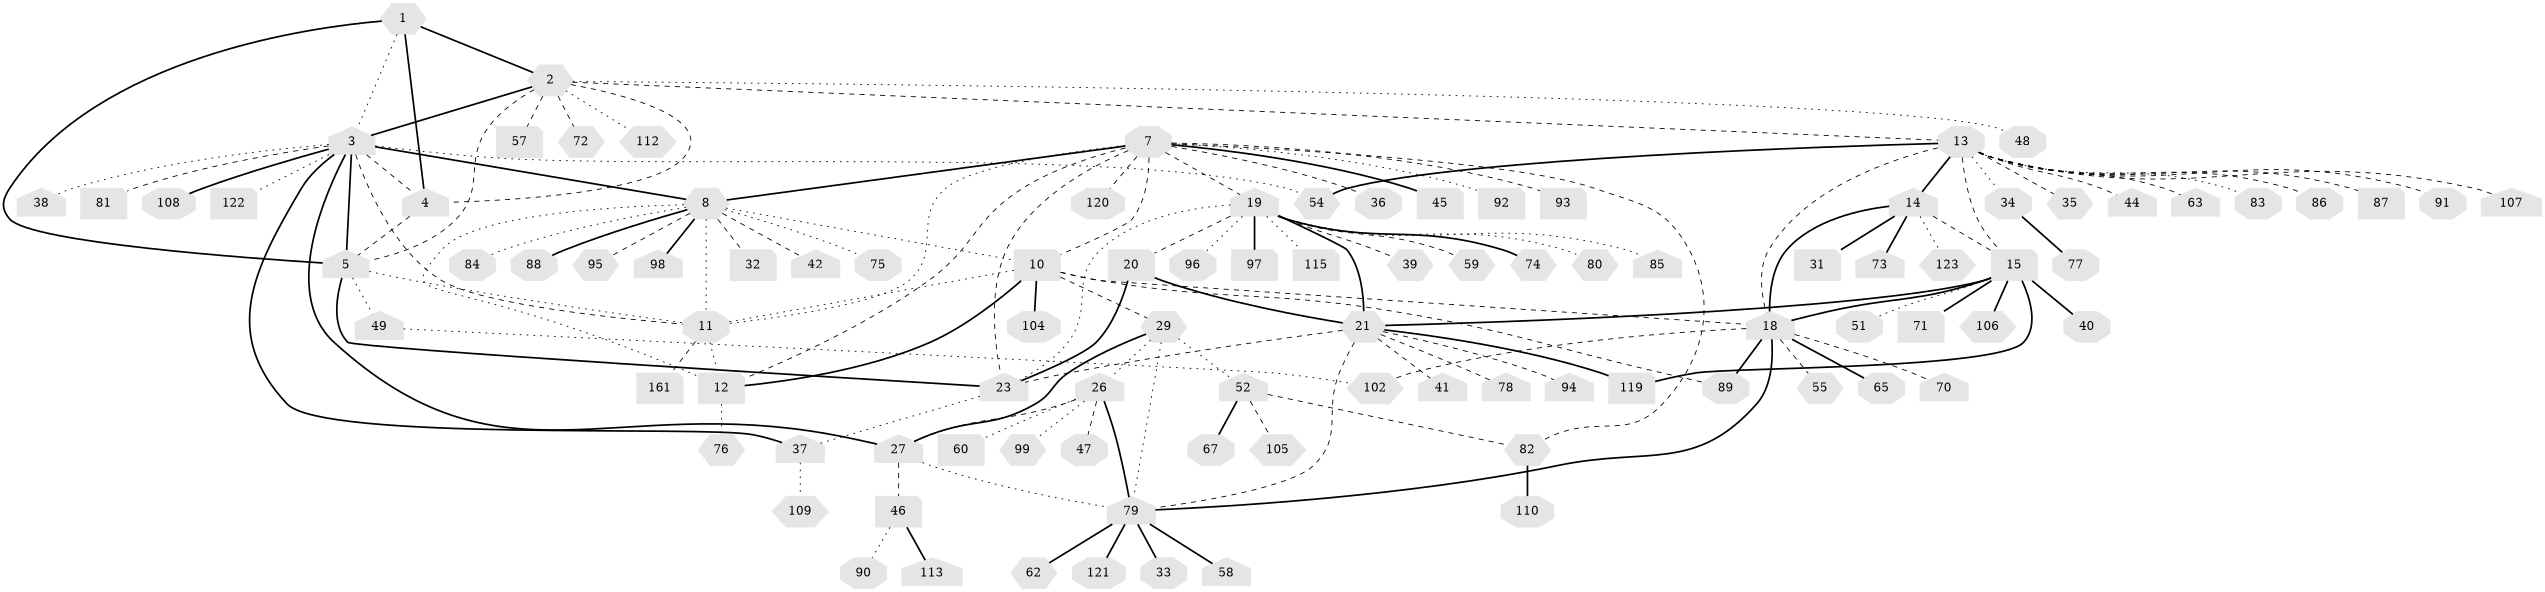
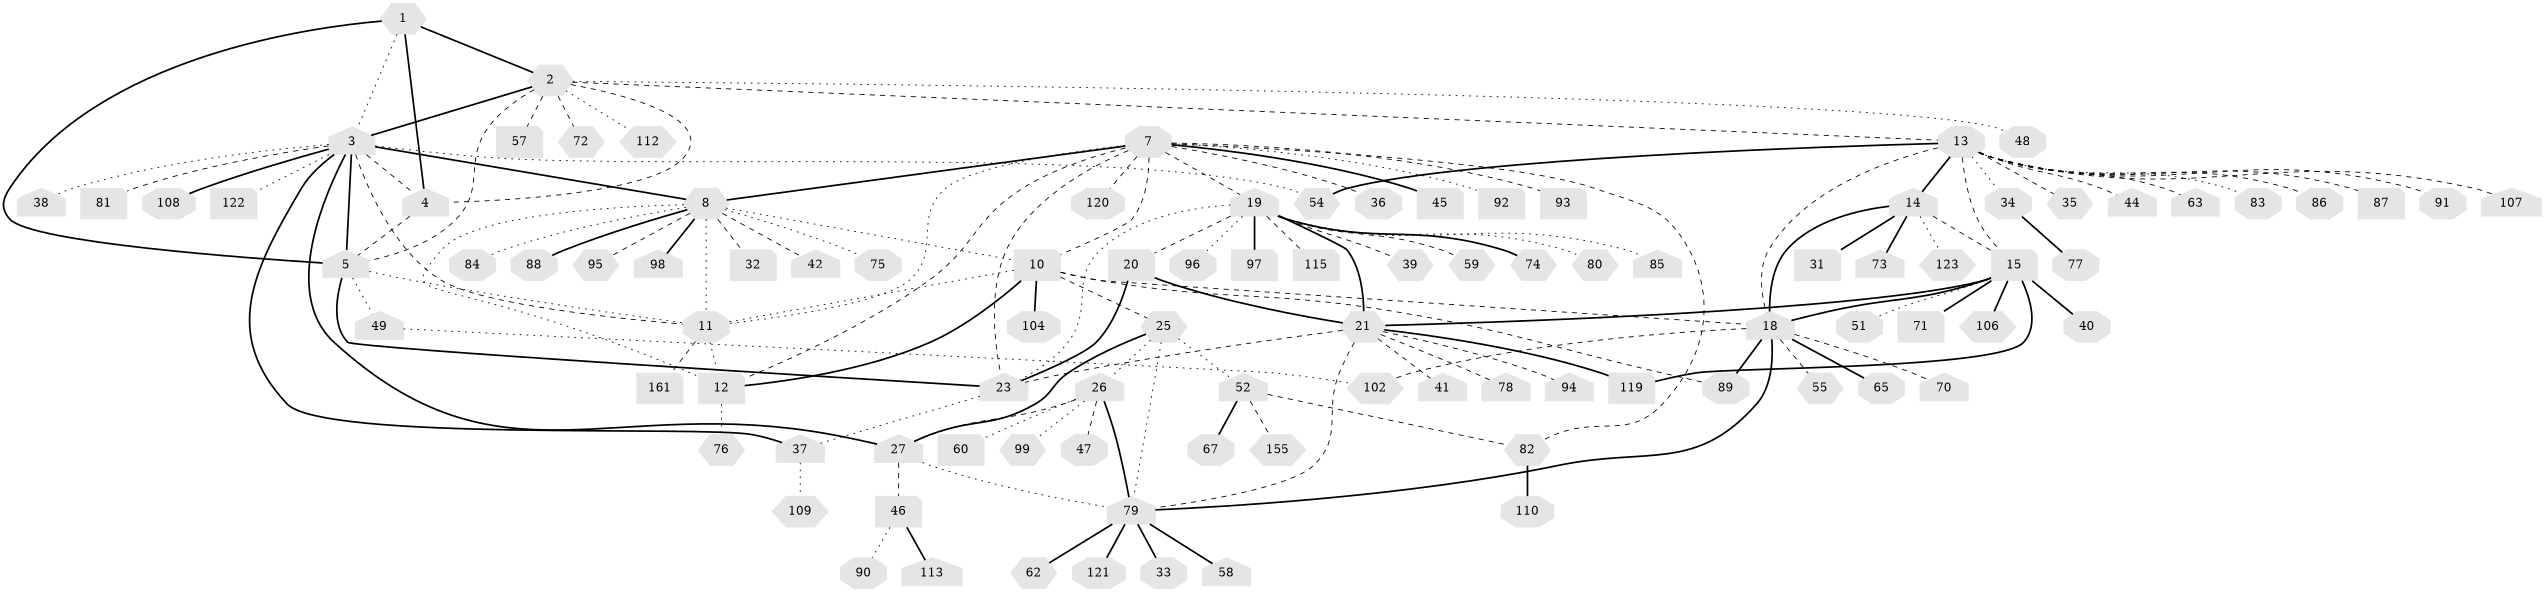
  graph {
    fontname="DejaVu Serif"
    node [color=gray90 fontname="DejaVu Serif" shape=house style=filled]
    edge [fontname="DejaVu Serif" style=dashed]
    1 [shape=hexagon super="+6"]
    2 [shape=hexagon super="+117"]
    3 [super="+118"]
    4
    5 [super="+116"]
    13 [shape=octagon super="+16"]
    48 [shape=octagon]
    57 [shape=note]
    72 [shape=hexagon]
    112 [shape=hexagon]
    8 [shape=hexagon super="+9"]
    11 [shape=octagon super="+50"]
    27 [super="+28"]
    37 [super="+100"]
    38
    54 [shape=hexagon]
    81 [shape=note]
    108 [shape=octagon]
    122 [shape=note]
    23
    49 [super="+61"]
    18 [super="+64"]
    14 [super="+79"]
    15 [shape=note super="+17"]
    34 [shape=octagon]
    35 [shape=hexagon]
    44
    63
    83 [shape=octagon]
    86 [shape=octagon]
    87 [shape=note]
    91 [shape=octagon]
    107
    10 [shape=note super="+43"]
    12 [shape=note]
    32 [shape=note]
    42
    75 [shape=octagon]
    84 [shape=octagon]
    88 [shape=octagon]
    95 [shape=hexagon]
    98
    n43 [label=161 shape=note]
    n44 [label=79 super="+30"]
    46 [shape=note super="+56"]
    109 [shape=hexagon]
    102 [shape=hexagon]
    7 [shape=octagon super="+66"]
    19 [super="+24"]
    36 [shape=octagon]
    45 [shape=note]
    82 [shape=hexagon super="+103"]
    92 [shape=note]
    93 [shape=note]
    120 [shape=octagon]
-   25 [shape=hexagon super="+68" label=29]
+   25 [shape=hexagon super="+68"]
    89 [shape=octagon]
    104 [shape=octagon]
    76 [shape=hexagon]
    21 [shape=hexagon super="+22"]
    20 [shape=note super="+114"]
    39 [shape=hexagon]
    59 [shape=hexagon]
    74 [shape=hexagon]
    80 [shape=hexagon]
    85
    96 [shape=octagon super="+101"]
    97 [shape=note]
    115 [shape=note]
    110 [shape=octagon]
    55 [shape=hexagon]
    65 [shape=octagon]
    70
    26 [super="+53"]
    52 [super="+69"]
    31 [shape=note]
    73
    123 [shape=hexagon]
    40 [shape=octagon]
    51 [shape=octagon]
    71 [shape=note]
    106 [shape=hexagon]
    119 [shape=note]
    77 [shape=octagon]
    41
    78
    94
    33 [shape=octagon]
    58
    62 [shape=hexagon]
    121 [shape=octagon]
    47 [shape=octagon]
    60 [shape=note]
    99 [shape=hexagon]
    67 [shape=octagon]
-   105 [shape=hexagon]
+   105 [shape=hexagon label=155]
    90 [shape=octagon]
    113
    1 -- 2 [style=bold weight=2]
    1 -- 3 [style=dotted weight=2]
    1 -- 4 [style=bold weight=2]
    1 -- 5 [style=bold weight=2]
    2 -- 3 [style=bold]
    2 -- 4
    2 -- 5
    2 -- 13
    2 -- 48 [style=dotted]
    2 -- 57
    2 -- 72
    2 -- 112 [style=dotted]
    3 -- 4
    3 -- 5 [style=bold]
    3 -- 8 [style=bold]
    3 -- 11
    3 -- 27 [style=bold]
    3 -- 37 [style=bold]
    3 -- 38 [style=dotted]
    3 -- 54 [style=dotted]
    3 -- 81
    3 -- 108 [style=bold]
    3 -- 122 [style=dotted]
    4 -- 5
    5 -- 11 [style=dotted]
    5 -- 23 [style=bold]
    5 -- 49 [style=dotted]
    13 -- 54 [style=bold]
    13 -- 18 [weight=2]
    13 -- 14 [style=bold weight=2]
    13 -- 15 [weight=4]
    13 -- 34 [style=dotted]
    13 -- 35
    13 -- 44
    13 -- 63
    13 -- 83 [style=dotted]
    13 -- 86
    13 -- 87
    13 -- 91
    13 -- 107
    8 -- 11 [style=dotted weight=2]
    8 -- 10 [style=dotted weight=2]
    8 -- 12 [style=dotted weight=2]
    8 -- 32
    8 -- 42
    8 -- 75 [style=dotted]
    8 -- 84 [style=dotted]
    8 -- 88 [style=bold]
    8 -- 95
    8 -- 98 [style=bold]
    11 -- 12 [style=dotted]
    11 -- n43
    27 -- n44 [style=dotted weight=4]
    27 -- 46
    37 -- 109 [style=dotted]
    23 -- 37 [style=dotted]
    49 -- 102 [style=dotted]
    18 -- n44 [style=bold]
    18 -- 102
    18 -- 89 [style=bold]
    18 -- 55
    18 -- 65 [style=bold]
    18 -- 70
    14 -- 18 [style=bold]
    14 -- 15 [weight=2]
    14 -- 31 [style=bold]
    14 -- 73 [style=bold]
    14 -- 123 [style=dotted]
    15 -- 18 [style=bold weight=2]
    15 -- 21 [style=bold]
    15 -- 40 [style=bold]
    15 -- 51 [style=dotted]
    15 -- 71 [style=bold]
    15 -- 106 [style=bold]
    15 -- 119 [style=bold]
    34 -- 77 [style=bold]
    10 -- 11 [style=dotted]
    10 -- 18 [weight=2]
    10 -- 12 [style=bold]
    10 -- 25
    10 -- 89
    10 -- 104 [style=bold]
    12 -- 76 [style=dotted]
    n44 -- 33 [style=bold]
    n44 -- 58 [style=bold]
    n44 -- 62 [style=bold]
    n44 -- 121 [style=bold]
    46 -- 90 [style=dotted]
    46 -- 113 [style=bold]
    7 -- 8 [style=bold weight=2]
    7 -- 11 [style=dotted]
    7 -- 23
    7 -- 10
    7 -- 12
    7 -- 19
    7 -- 36
    7 -- 45 [style=bold]
    7 -- 82
    7 -- 92 [style=dotted]
    7 -- 93
    7 -- 120
    19 -- 23 [style=dotted weight=2]
    19 -- 21 [style=bold weight=4]
    19 -- 20 [weight=2]
    19 -- 39
    19 -- 59
    19 -- 74 [style=bold]
    19 -- 80 [style=dotted]
    19 -- 85 [style=dotted]
    19 -- 96 [style=dotted]
    19 -- 97 [style=bold]
-   19 -- 115 [style=dotted]
+   19 -- 115
    82 -- 110 [style=bold]
    25 -- 27 [style=bold weight=2]
    25 -- n44 [style=dotted weight=2]
    25 -- 26 [style=dotted]
    25 -- 52 [style=dotted]
    21 -- 23 [weight=2]
    21 -- n44
    21 -- 119 [style=bold]
    21 -- 41
    21 -- 78
    21 -- 94
    20 -- 23 [style=bold]
    20 -- 21 [style=bold weight=2]
    26 -- 27 [weight=2]
    26 -- n44 [style=bold weight=2]
    26 -- 47
    26 -- 60 [style=dotted]
    26 -- 99 [style=dotted]
    52 -- 82
    52 -- 67 [style=bold]
    52 -- 105
  }
